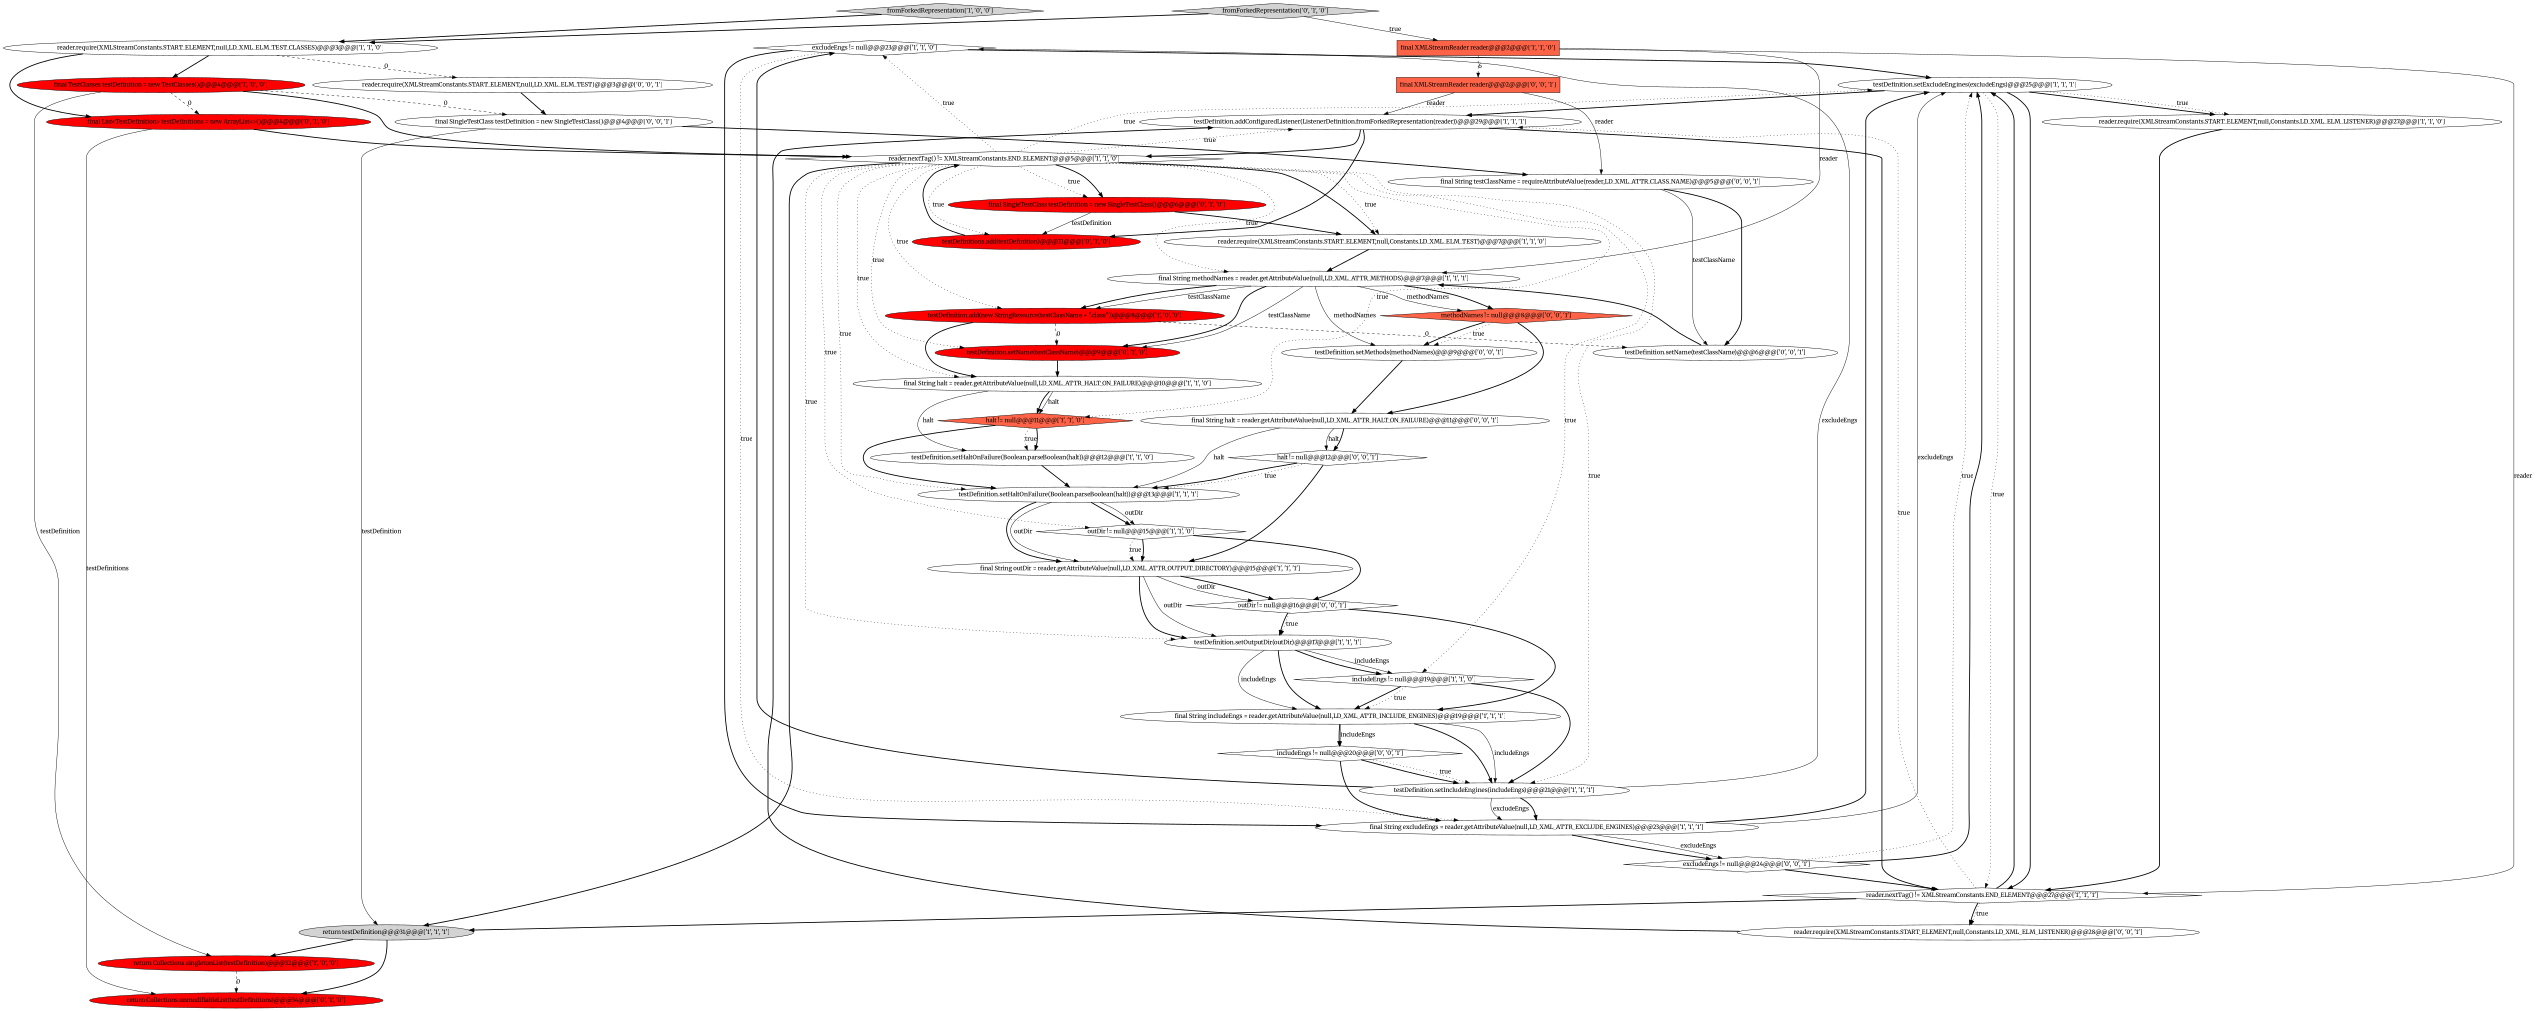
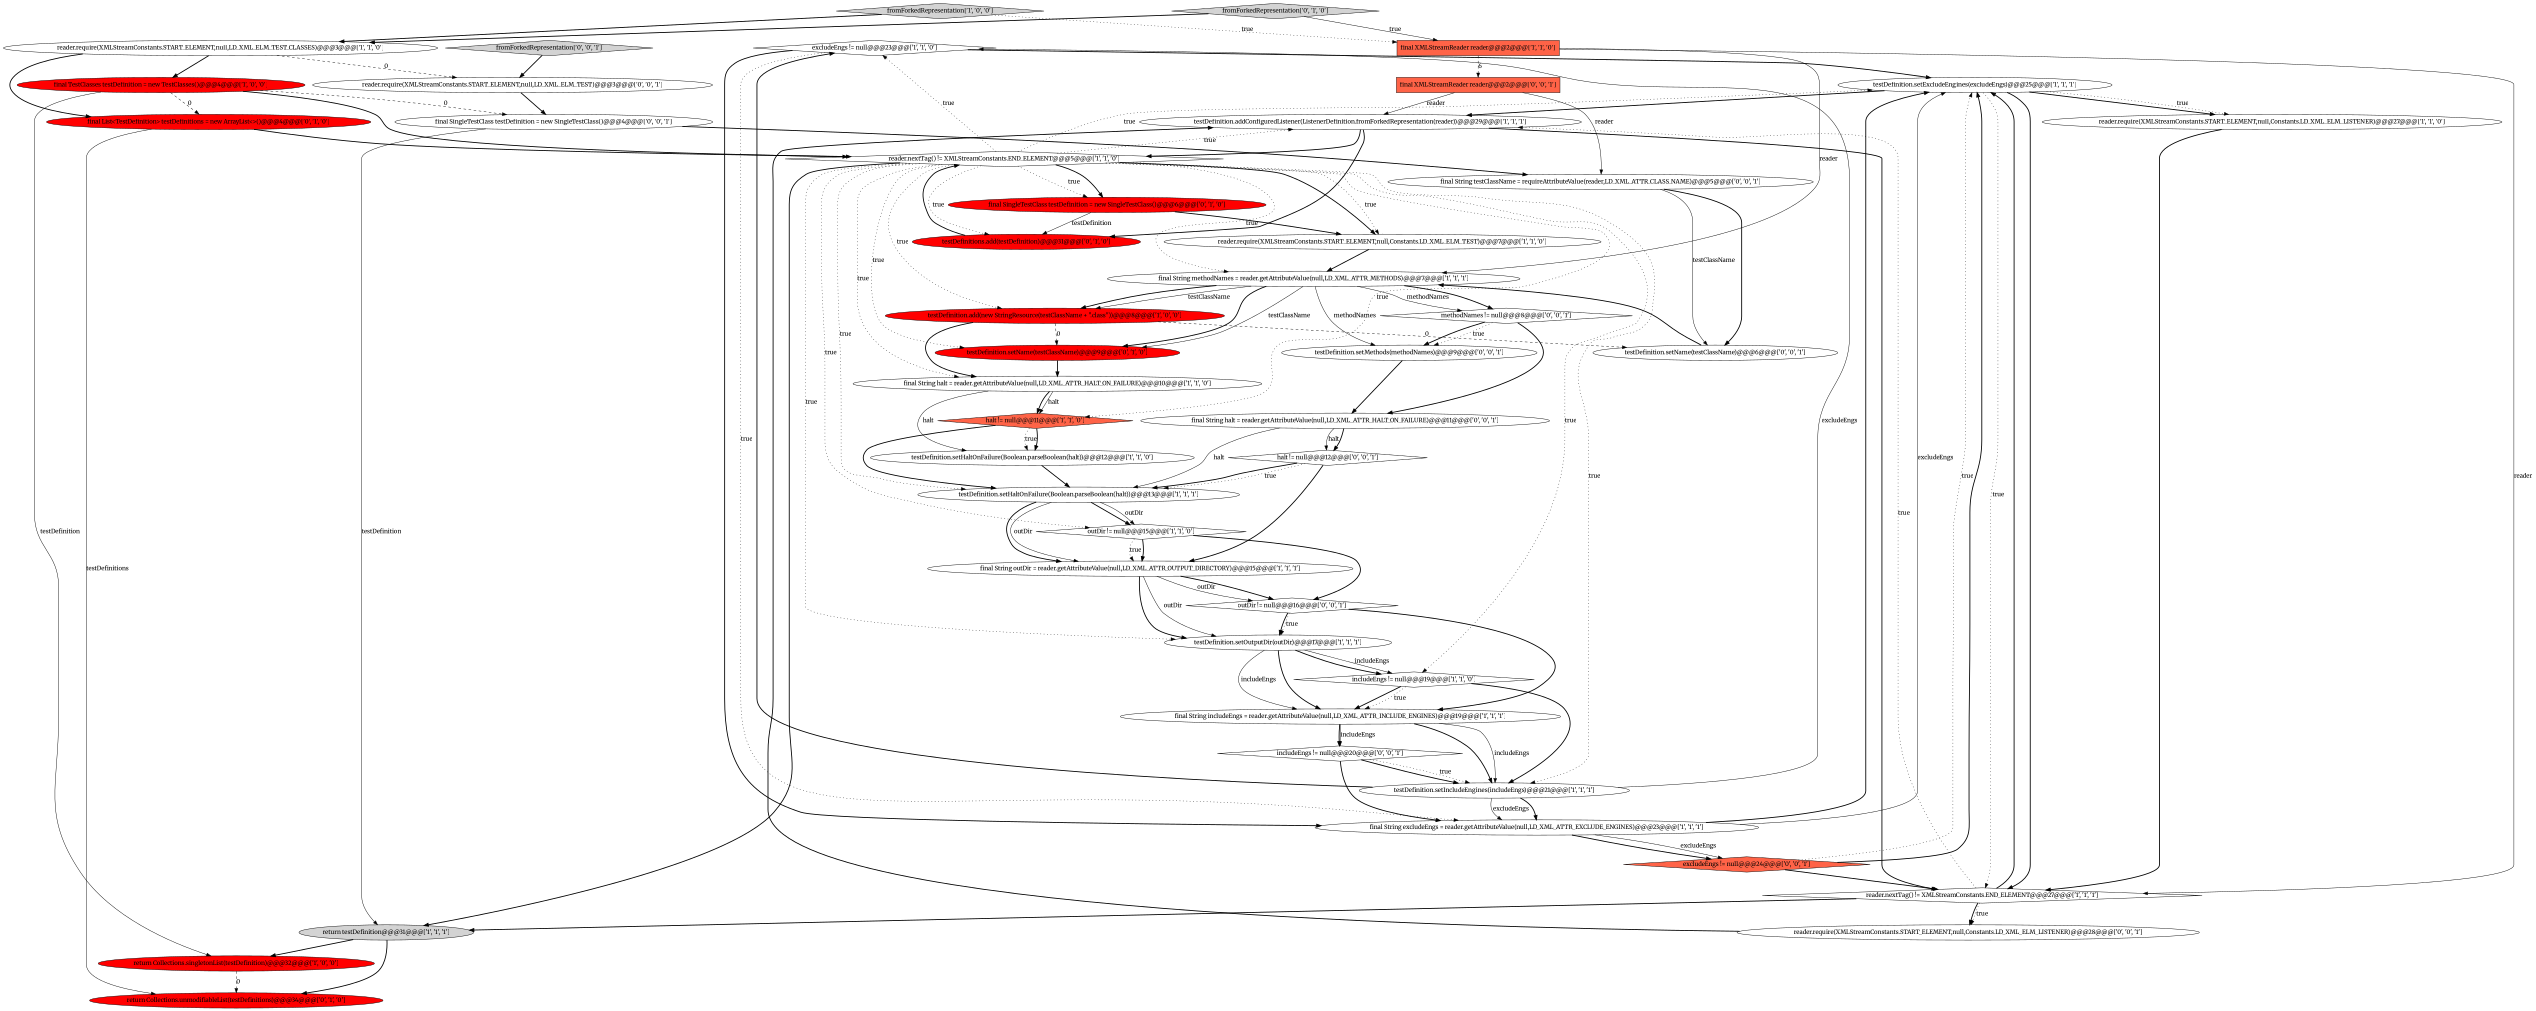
  digraph {
    fontname=Merriweather
    node [fillcolor=white fontname=Merriweather shape=ellipse style=filled]
    edge [fontname=Merriweather style=bold]
    n1 [label="excludeEngs != null@@@23@@@['1', '1', '0']" shape=diamond]
    n2 [label="testDefinition.setExcludeEngines(excludeEngs)@@@25@@@['1', '1', '1']"]
    n3 [label="final String excludeEngs = reader.getAttributeValue(null,LD_XML_ATTR_EXCLUDE_ENGINES)@@@23@@@['1', '1', '1']"]
    n4 [label="testDefinition.addConfiguredListener(ListenerDefinition.fromForkedRepresentation(reader))@@@29@@@['1', '1', '1']"]
    n5 [label="reader.nextTag() != XMLStreamConstants.END_ELEMENT@@@27@@@['1', '1', '1']" shape=diamond]
    n6 [label="reader.require(XMLStreamConstants.START_ELEMENT,null,Constants.LD_XML_ELM_LISTENER)@@@27@@@['1', '1', '0']"]
-   n7 [label="excludeEngs != null@@@24@@@['0', '0', '1']" shape=diamond]
+   n7 [fillcolor=tomato label="excludeEngs != null@@@24@@@['0', '0', '1']" shape=diamond]
    n8 [fillcolor=tomato label="final XMLStreamReader reader@@@2@@@['0', '0', '1']" shape=box]
    n9 [label="final String testClassName = requireAttributeValue(reader,LD_XML_ATTR_CLASS_NAME)@@@5@@@['0', '0', '1']"]
    n10 [label="reader.nextTag() != XMLStreamConstants.END_ELEMENT@@@5@@@['1', '1', '0']" shape=diamond]
    n11 [fillcolor=red label="testDefinitions.add(testDefinition)@@@31@@@['0', '1', '0']"]
    n12 [label="testDefinition.setName(testClassName)@@@6@@@['0', '0', '1']"]
    n13 [label="reader.require(XMLStreamConstants.START_ELEMENT,null,LD_XML_ELM_TEST_CLASSES)@@@3@@@['1', '1', '0']"]
    n14 [fillcolor=red label="final List<TestDefinition> testDefinitions = new ArrayList<>()@@@4@@@['0', '1', '0']"]
    n15 [fillcolor=red label="final TestClasses testDefinition = new TestClasses()@@@4@@@['1', '0', '0']"]
    n16 [label="reader.require(XMLStreamConstants.START_ELEMENT,null,LD_XML_ELM_TEST)@@@3@@@['0', '0', '1']"]
    n17 [fillcolor=red label="return Collections.unmodifiableList(testDefinitions)@@@34@@@['0', '1', '0']"]
    n18 [label="final SingleTestClass testDefinition = new SingleTestClass()@@@4@@@['0', '0', '1']"]
    n19 [fillcolor=red label="return Collections.singletonList(testDefinition)@@@32@@@['1', '0', '0']"]
    n20 [fillcolor=lightgray label="return testDefinition@@@31@@@['1', '1', '1']"]
    n21 [label="reader.require(XMLStreamConstants.START_ELEMENT,null,Constants.LD_XML_ELM_LISTENER)@@@28@@@['0', '0', '1']"]
    n22 [fillcolor=lightgray label="fromForkedRepresentation['1', '0', '0']" shape=diamond]
    n23 [fillcolor=tomato label="final XMLStreamReader reader@@@2@@@['1', '1', '0']" shape=box]
    n24 [label="final String methodNames = reader.getAttributeValue(null,LD_XML_ATTR_METHODS)@@@7@@@['1', '1', '1']"]
    n25 [label="includeEngs != null@@@19@@@['1', '1', '0']" shape=diamond]
    n26 [label="testDefinition.setIncludeEngines(includeEngs)@@@21@@@['1', '1', '1']"]
    n27 [label="final String includeEngs = reader.getAttributeValue(null,LD_XML_ATTR_INCLUDE_ENGINES)@@@19@@@['1', '1', '1']"]
    n28 [label="includeEngs != null@@@20@@@['0', '0', '1']" shape=diamond]
    n29 [fillcolor=red label="testDefinition.add(new StringResource(testClassName + \".class\"))@@@8@@@['1', '0', '0']"]
    n30 [label="final String halt = reader.getAttributeValue(null,LD_XML_ATTR_HALT_ON_FAILURE)@@@10@@@['1', '1', '0']"]
    n31 [fillcolor=red label="testDefinition.setName(testClassName)@@@9@@@['0', '1', '0']"]
    n32 [label="testDefinition.setHaltOnFailure(Boolean.parseBoolean(halt))@@@13@@@['1', '1', '1']"]
    n33 [fillcolor=tomato label="halt != null@@@11@@@['1', '1', '0']" shape=diamond]
    n34 [label="reader.require(XMLStreamConstants.START_ELEMENT,null,Constants.LD_XML_ELM_TEST)@@@7@@@['1', '1', '0']"]
    n35 [label="testDefinition.setOutputDir(outDir)@@@17@@@['1', '1', '1']"]
    n36 [fillcolor=red label="final SingleTestClass testDefinition = new SingleTestClass()@@@6@@@['0', '1', '0']"]
    n37 [label="outDir != null@@@15@@@['1', '1', '0']" shape=diamond]
-   n38 [fillcolor=tomato label="methodNames != null@@@8@@@['0', '0', '1']" shape=diamond]
+   n38 [label="methodNames != null@@@8@@@['0', '0', '1']" shape=diamond]
    n39 [label="testDefinition.setMethods(methodNames)@@@9@@@['0', '0', '1']"]
    n40 [label="final String halt = reader.getAttributeValue(null,LD_XML_ATTR_HALT_ON_FAILURE)@@@11@@@['0', '0', '1']"]
    n41 [label="halt != null@@@12@@@['0', '0', '1']" shape=diamond]
    n42 [label="testDefinition.setHaltOnFailure(Boolean.parseBoolean(halt))@@@12@@@['1', '1', '0']"]
    n43 [label="final String outDir = reader.getAttributeValue(null,LD_XML_ATTR_OUTPUT_DIRECTORY)@@@15@@@['1', '1', '1']"]
    n44 [label="outDir != null@@@16@@@['0', '0', '1']" shape=diamond]
+   n45 [fillcolor=lightgray label="fromForkedRepresentation['0', '0', '1']" shape=diamond]
    n46 [fillcolor=lightgray label="fromForkedRepresentation['0', '1', '0']" shape=diamond]
    n1 -> n2
    n1 -> n3
    n1 -> n3 [label=true style=dotted]
    n2 -> n4
    n2 -> n5
    n2 -> n5 [label=true style=dotted]
    n2 -> n6
    n2 -> n6 [label=true style=dotted]
    n3 -> n2 [label=excludeEngs style=solid]
    n3 -> n2
    n3 -> n7 [label=excludeEngs style=solid]
    n3 -> n7
    n4 -> n5
    n4 -> n10
    n4 -> n11
    n5 -> n2
    n5 -> n4 [label=true style=dotted]
    n5 -> n20
    n5 -> n21
    n5 -> n21 [label=true style=dotted]
    n6 -> n5
    n7 -> n2
    n7 -> n2 [label=true style=dotted]
    n7 -> n5
    n8 -> n4 [label=reader style=solid]
    n8 -> n9 [label=reader style=solid]
    n9 -> n12 [label=testClassName style=solid]
    n9 -> n12
    n10 -> n1 [label=true style=dotted]
    n10 -> n2 [label=true style=dotted]
    n10 -> n4 [label=true style=dotted]
    n10 -> n11 [label=true style=dotted]
    n10 -> n20
    n10 -> n24 [label=true style=dotted]
    n10 -> n25 [label=true style=dotted]
    n10 -> n26 [label=true style=dotted]
    n10 -> n29 [label=true style=dotted]
    n10 -> n30 [label=true style=dotted]
    n10 -> n31 [label=true style=dotted]
    n10 -> n32 [label=true style=dotted]
    n10 -> n33 [label=true style=dotted]
    n10 -> n34 [label=true style=dotted]
    n10 -> n34
    n10 -> n35 [label=true style=dotted]
    n10 -> n36 [label=true style=dotted]
    n10 -> n36
    n10 -> n37 [label=true style=dotted]
    n11 -> n10
    n12 -> n24
    n13 -> n14
    n13 -> n15
    n13 -> n16 [label=0 style=dashed]
    n14 -> n10
    n14 -> n17 [label=testDefinitions style=solid]
    n15 -> n10
    n15 -> n14 [label=0 style=dashed]
    n15 -> n18 [label=0 style=dashed]
    n15 -> n19 [label=testDefinition style=solid]
    n16 -> n18
    n18 -> n9
    n18 -> n20 [label=testDefinition style=solid]
    n19 -> n17 [label=0 style=dashed]
    n20 -> n17
    n20 -> n19
    n21 -> n4
    n22 -> n13
+   n22 -> n23 [label=true style=dotted]
    n23 -> n5 [label=reader style=solid]
    n23 -> n8 [label=6 style=dashed]
    n23 -> n24 [label=reader style=solid]
    n24 -> n29 [label=testClassName style=solid]
    n24 -> n29
    n24 -> n31
    n24 -> n31 [label=testClassName style=solid]
    n24 -> n38
    n24 -> n38 [label=methodNames style=solid]
    n24 -> n39 [label=methodNames style=solid]
    n25 -> n26
    n25 -> n27
    n25 -> n27 [label=true style=dotted]
    n26 -> n1 [label=excludeEngs style=solid]
    n26 -> n1
    n26 -> n3
    n26 -> n3 [label=excludeEngs style=solid]
    n27 -> n26 [label=includeEngs style=solid]
    n27 -> n26
    n27 -> n28
    n27 -> n28 [label=includeEngs style=solid]
    n28 -> n3
    n28 -> n26
    n28 -> n26 [label=true style=dotted]
    n29 -> n12 [label=0 style=dashed]
    n29 -> n30
    n29 -> n31 [label=0 style=dashed]
    n30 -> n33 [label=halt style=solid]
    n30 -> n33
    n30 -> n42 [label=halt style=solid]
    n31 -> n30
    n32 -> n37
    n32 -> n37 [label=outDir style=solid]
    n32 -> n43 [label=outDir style=solid]
    n32 -> n43
    n33 -> n32
    n33 -> n42 [label=true style=dotted]
    n33 -> n42
    n34 -> n24
    n35 -> n25 [label=includeEngs style=solid]
    n35 -> n25
    n35 -> n27 [label=includeEngs style=solid]
    n35 -> n27
    n36 -> n11 [label=testDefinition style=solid]
    n36 -> n34
    n37 -> n43
    n37 -> n43 [label=true style=dotted]
    n37 -> n44
    n38 -> n39 [label=true style=dotted]
    n38 -> n39
    n38 -> n40
    n39 -> n40
    n40 -> n32 [label=halt style=solid]
    n40 -> n41 [label=halt style=solid]
    n40 -> n41
    n41 -> n32
    n41 -> n32 [label=true style=dotted]
    n41 -> n43
    n42 -> n32
    n43 -> n35
    n43 -> n35 [label=outDir style=solid]
    n43 -> n44
    n43 -> n44 [label=outDir style=solid]
    n44 -> n27
    n44 -> n35 [label=true style=dotted]
    n44 -> n35
+   n45 -> n16
    n46 -> n13
    n46 -> n23 [label=true style=solid]
  }
